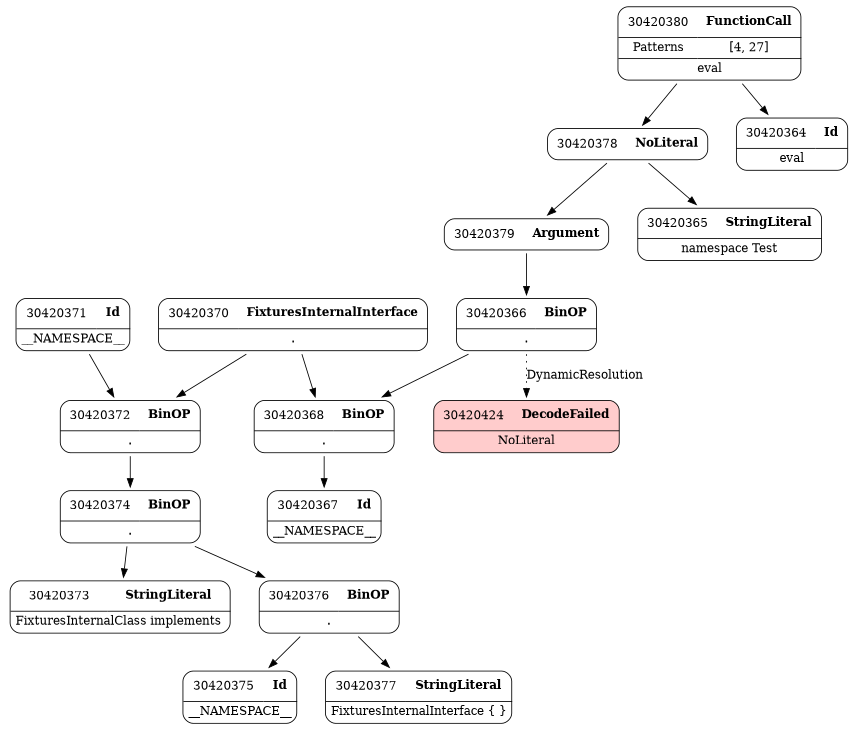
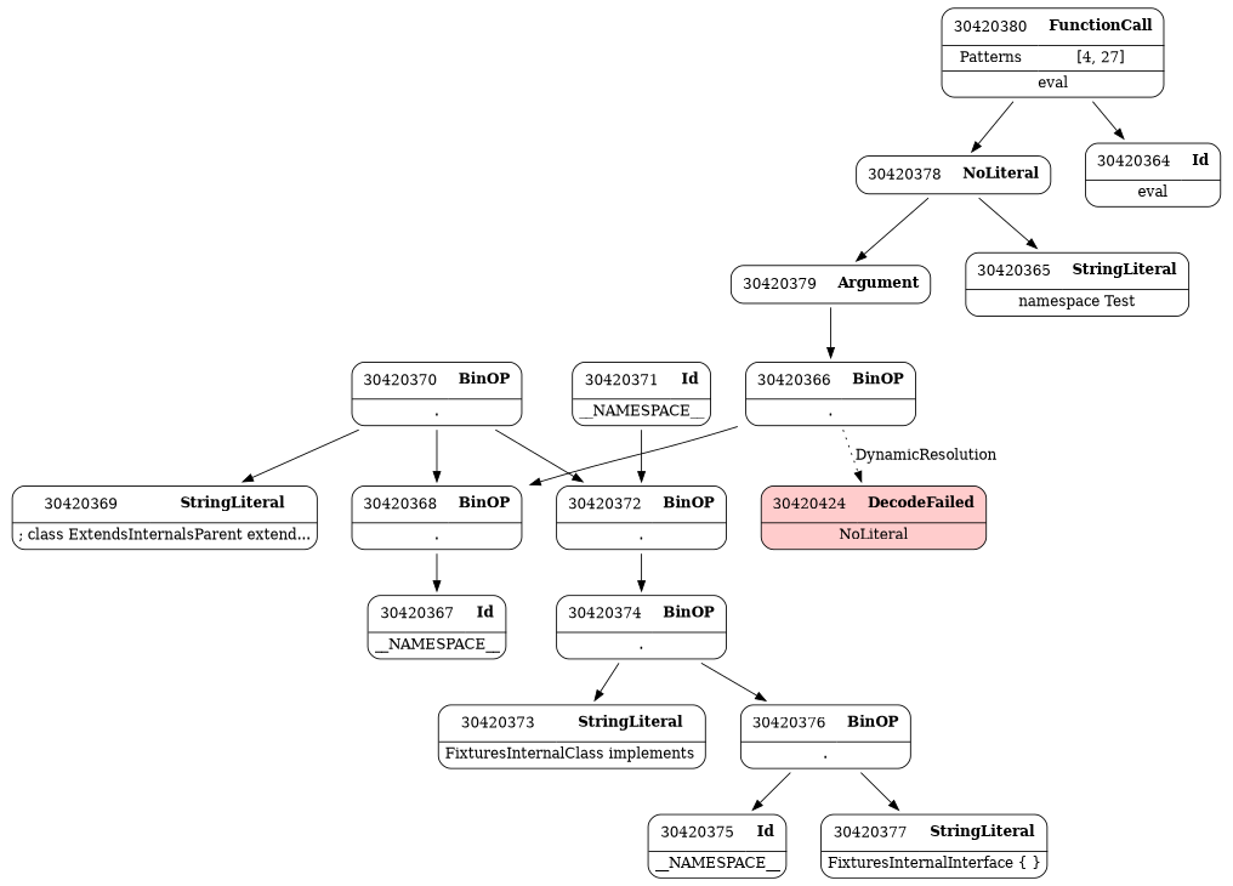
  digraph {
    node [shape=none]
    edge [weight=2]
    n1 [label=<<TABLE border='1' cellspacing='0' cellpadding='10' style='rounded' ><TR><TD border='0'>30420368</TD><TD border='0'><B>BinOP</B></TD></TR><HR/><TR><TD border='0' cellpadding='5' colspan='2'>.</TD></TR></TABLE>>]
    n2 [label=<<TABLE border='1' cellspacing='0' cellpadding='10' style='rounded' ><TR><TD border='0'>30420367</TD><TD border='0'><B>Id</B></TD></TR><HR/><TR><TD border='0' cellpadding='5' colspan='2'>__NAMESPACE__</TD></TR></TABLE>>]
-   n3 [label=<<TABLE border='1' cellspacing='0' cellpadding='10' style='rounded' ><TR><TD border='0'>30420370</TD><TD border='0'><B>FixturesInternalInterface</B></TD></TR><HR/><TR><TD border='0' cellpadding='5' colspan='2'>.</TD></TR></TABLE>>]
+   n3 [label=<<TABLE border='1' cellspacing='0' cellpadding='10' style='rounded' ><TR><TD border='0'>30420370</TD><TD border='0'><B>BinOP</B></TD></TR><HR/><TR><TD border='0' cellpadding='5' colspan='2'>.</TD></TR></TABLE>>]
+   n4 [label=<<TABLE border='1' cellspacing='0' cellpadding='10' style='rounded' ><TR><TD border='0'>30420369</TD><TD border='0'><B>StringLiteral</B></TD></TR><HR/><TR><TD border='0' cellpadding='5' colspan='2'>; class ExtendsInternalsParent extend...</TD></TR></TABLE>>]
    n5 [label=<<TABLE border='1' cellspacing='0' cellpadding='10' style='rounded' ><TR><TD border='0'>30420372</TD><TD border='0'><B>BinOP</B></TD></TR><HR/><TR><TD border='0' cellpadding='5' colspan='2'>.</TD></TR></TABLE>>]
    n6 [label=<<TABLE border='1' cellspacing='0' cellpadding='10' style='rounded' ><TR><TD border='0'>30420374</TD><TD border='0'><B>BinOP</B></TD></TR><HR/><TR><TD border='0' cellpadding='5' colspan='2'>.</TD></TR></TABLE>>]
    n7 [label=<<TABLE border='1' cellspacing='0' cellpadding='10' style='rounded' ><TR><TD border='0'>30420371</TD><TD border='0'><B>Id</B></TD></TR><HR/><TR><TD border='0' cellpadding='5' colspan='2'>__NAMESPACE__</TD></TR></TABLE>>]
    n8 [label=<<TABLE border='1' cellspacing='0' cellpadding='10' style='rounded' ><TR><TD border='0'>30420373</TD><TD border='0'><B>StringLiteral</B></TD></TR><HR/><TR><TD border='0' cellpadding='5' colspan='2'>FixturesInternalClass implements </TD></TR></TABLE>>]
    n9 [label=<<TABLE border='1' cellspacing='0' cellpadding='10' style='rounded' ><TR><TD border='0'>30420376</TD><TD border='0'><B>BinOP</B></TD></TR><HR/><TR><TD border='0' cellpadding='5' colspan='2'>.</TD></TR></TABLE>>]
    n10 [label=<<TABLE border='1' cellspacing='0' cellpadding='10' style='rounded' ><TR><TD border='0'>30420375</TD><TD border='0'><B>Id</B></TD></TR><HR/><TR><TD border='0' cellpadding='5' colspan='2'>__NAMESPACE__</TD></TR></TABLE>>]
    n11 [label=<<TABLE border='1' cellspacing='0' cellpadding='10' style='rounded' ><TR><TD border='0'>30420377</TD><TD border='0'><B>StringLiteral</B></TD></TR><HR/><TR><TD border='0' cellpadding='5' colspan='2'>FixturesInternalInterface { }</TD></TR></TABLE>>]
    n12 [label=<<TABLE border='1' cellspacing='0' cellpadding='10' style='rounded' ><TR><TD border='0'>30420378</TD><TD border='0'><B>NoLiteral</B></TD></TR></TABLE>>]
    n13 [label=<<TABLE border='1' cellspacing='0' cellpadding='10' style='rounded' ><TR><TD border='0'>30420379</TD><TD border='0'><B>Argument</B></TD></TR></TABLE>>]
    n14 [label=<<TABLE border='1' cellspacing='0' cellpadding='10' style='rounded' ><TR><TD border='0'>30420365</TD><TD border='0'><B>StringLiteral</B></TD></TR><HR/><TR><TD border='0' cellpadding='5' colspan='2'>namespace Test</TD></TR></TABLE>>]
    n15 [label=<<TABLE border='1' cellspacing='0' cellpadding='10' style='rounded' ><TR><TD border='0'>30420366</TD><TD border='0'><B>BinOP</B></TD></TR><HR/><TR><TD border='0' cellpadding='5' colspan='2'>.</TD></TR></TABLE>>]
    n16 [label=<<TABLE border='1' cellspacing='0' cellpadding='10' style='rounded' bgcolor='#FFCCCC' ><TR><TD border='0'>30420424</TD><TD border='0'><B>DecodeFailed</B></TD></TR><HR/><TR><TD border='0' cellpadding='5' colspan='2'>NoLiteral</TD></TR></TABLE>>]
    n17 [label=<<TABLE border='1' cellspacing='0' cellpadding='10' style='rounded' ><TR><TD border='0'>30420380</TD><TD border='0'><B>FunctionCall</B></TD></TR><HR/><TR><TD border='0' cellpadding='5'>Patterns</TD><TD border='0' cellpadding='5'>[4, 27]</TD></TR><HR/><TR><TD border='0' cellpadding='5' colspan='2'>eval</TD></TR></TABLE>>]
    n18 [label=<<TABLE border='1' cellspacing='0' cellpadding='10' style='rounded' ><TR><TD border='0'>30420364</TD><TD border='0'><B>Id</B></TD></TR><HR/><TR><TD border='0' cellpadding='5' colspan='2'>eval</TD></TR></TABLE>>]
    n1 -> n2
    n3 -> n1
+   n3 -> n4
    n3 -> n5
    n5 -> n6
    n6 -> n8
    n6 -> n9
    n7 -> n5
    n9 -> n10
    n9 -> n11
    n12 -> n13
    n12 -> n14
    n13 -> n15
    n15 -> n1
    n15 -> n16 [label=DynamicResolution style=dotted weight=""]
    n17 -> n12
    n17 -> n18
  }
